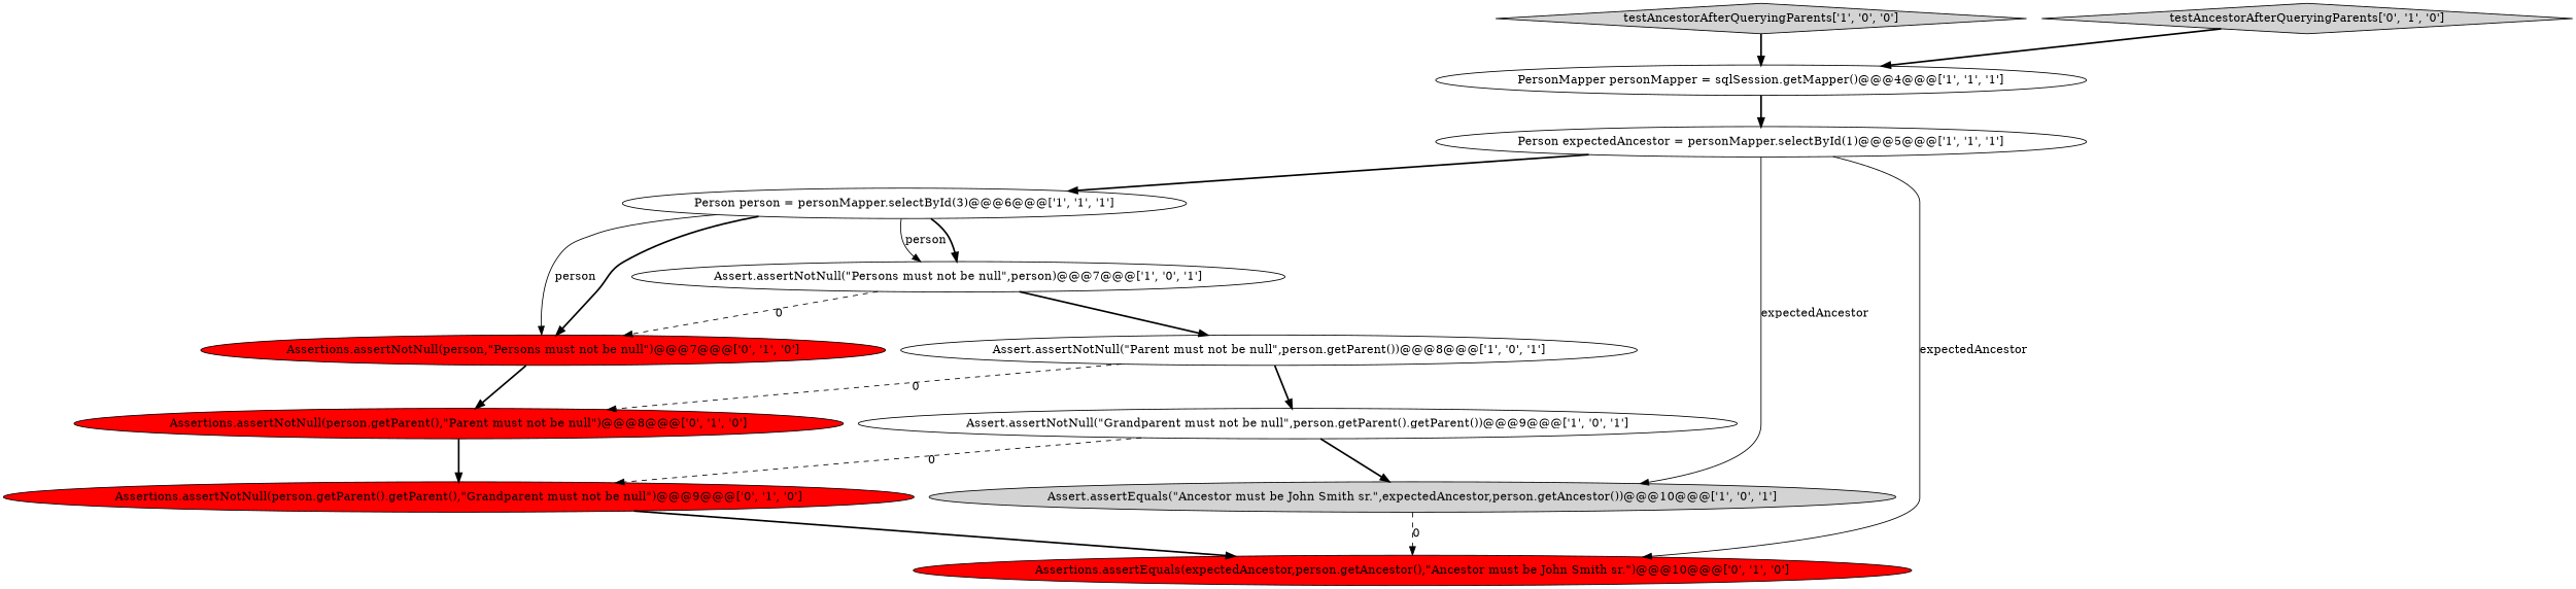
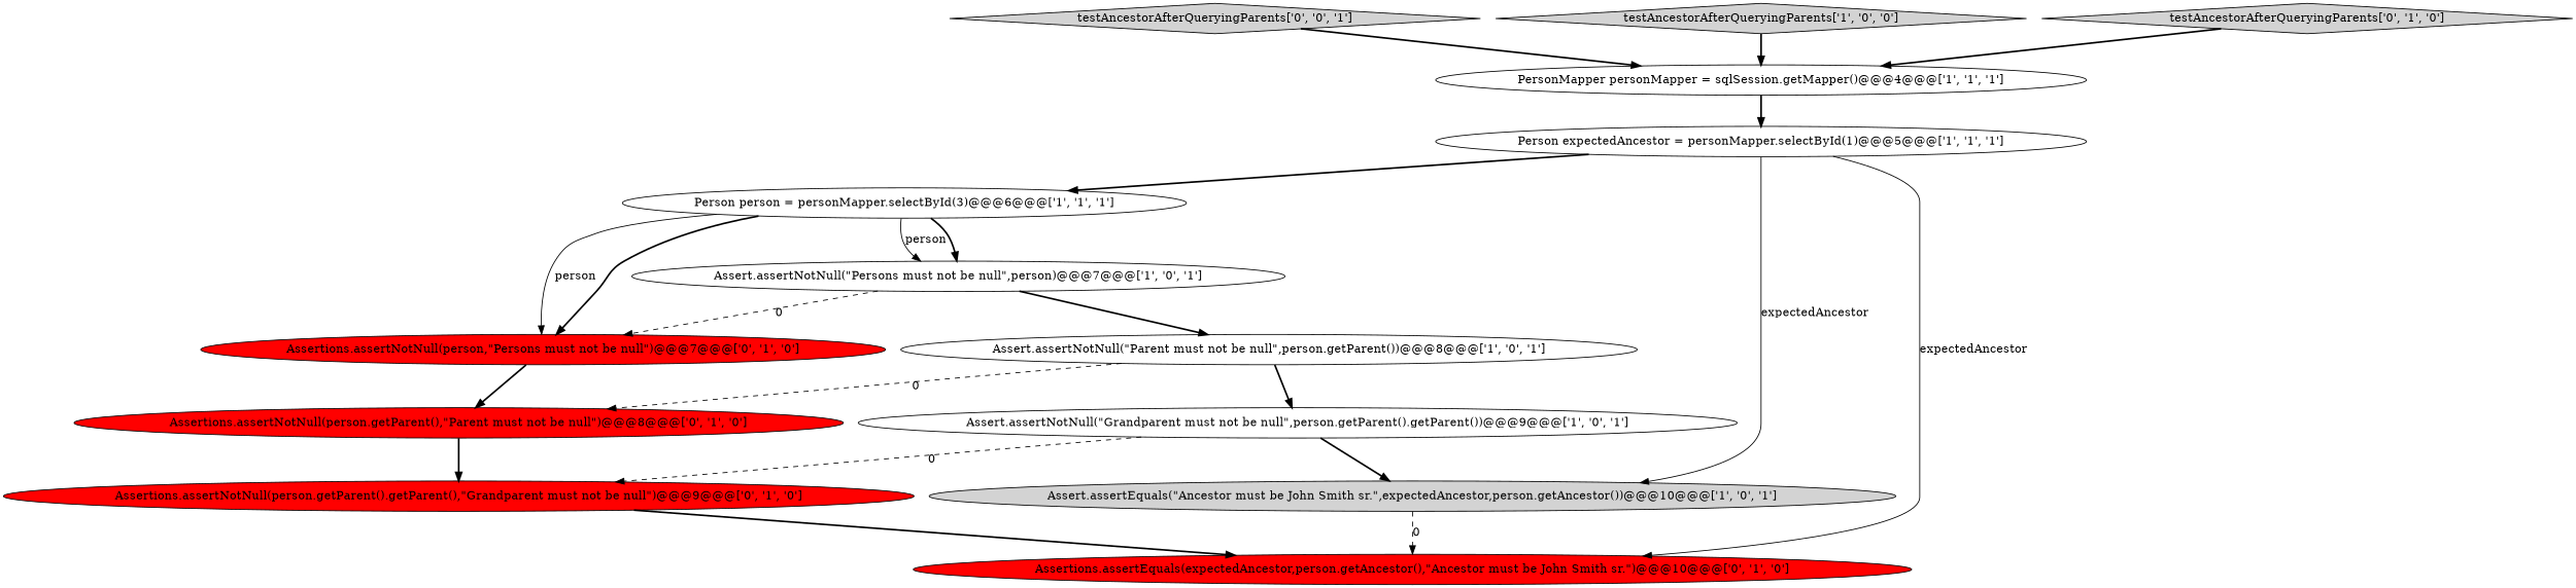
  digraph {
    node [fillcolor=white shape=ellipse style=filled]
    edge [style=bold]
    n1 [fillcolor=red label="Assertions.assertEquals(expectedAncestor,person.getAncestor(),\"Ancestor must be John Smith sr.\")@@@10@@@['0', '1', '0']"]
    n2 [fillcolor=red label="Assertions.assertNotNull(person.getParent(),\"Parent must not be null\")@@@8@@@['0', '1', '0']"]
    n3 [fillcolor=red label="Assertions.assertNotNull(person.getParent().getParent(),\"Grandparent must not be null\")@@@9@@@['0', '1', '0']"]
    n4 [label="Person expectedAncestor = personMapper.selectById(1)@@@5@@@['1', '1', '1']"]
    n5 [fillcolor=lightgray label="Assert.assertEquals(\"Ancestor must be John Smith sr.\",expectedAncestor,person.getAncestor())@@@10@@@['1', '0', '1']"]
    n6 [label="Person person = personMapper.selectById(3)@@@6@@@['1', '1', '1']"]
    n7 [label="PersonMapper personMapper = sqlSession.getMapper()@@@4@@@['1', '1', '1']"]
    n8 [label="Assert.assertNotNull(\"Persons must not be null\",person)@@@7@@@['1', '0', '1']"]
    n9 [fillcolor=red label="Assertions.assertNotNull(person,\"Persons must not be null\")@@@7@@@['0', '1', '0']"]
    n10 [label="Assert.assertNotNull(\"Parent must not be null\",person.getParent())@@@8@@@['1', '0', '1']"]
+   n11 [fillcolor=lightgray label="testAncestorAfterQueryingParents['0', '0', '1']" shape=diamond]
    n12 [fillcolor=lightgray label="testAncestorAfterQueryingParents['1', '0', '0']" shape=diamond]
    n13 [fillcolor=lightgray label="testAncestorAfterQueryingParents['0', '1', '0']" shape=diamond]
    n14 [label="Assert.assertNotNull(\"Grandparent must not be null\",person.getParent().getParent())@@@9@@@['1', '0', '1']"]
    n2 -> n3
    n3 -> n1
    n4 -> n1 [label=expectedAncestor style=solid]
    n4 -> n5 [label=expectedAncestor style=solid]
    n4 -> n6
    n5 -> n1 [label=0 style=dashed]
    n6 -> n8 [label=person style=solid]
    n6 -> n8
    n6 -> n9 [label=person style=solid]
    n6 -> n9
    n7 -> n4
    n8 -> n9 [label=0 style=dashed]
    n8 -> n10
    n9 -> n2
    n10 -> n2 [label=0 style=dashed]
    n10 -> n14
+   n11 -> n7
    n12 -> n7
    n13 -> n7
    n14 -> n3 [label=0 style=dashed]
    n14 -> n5
  }
